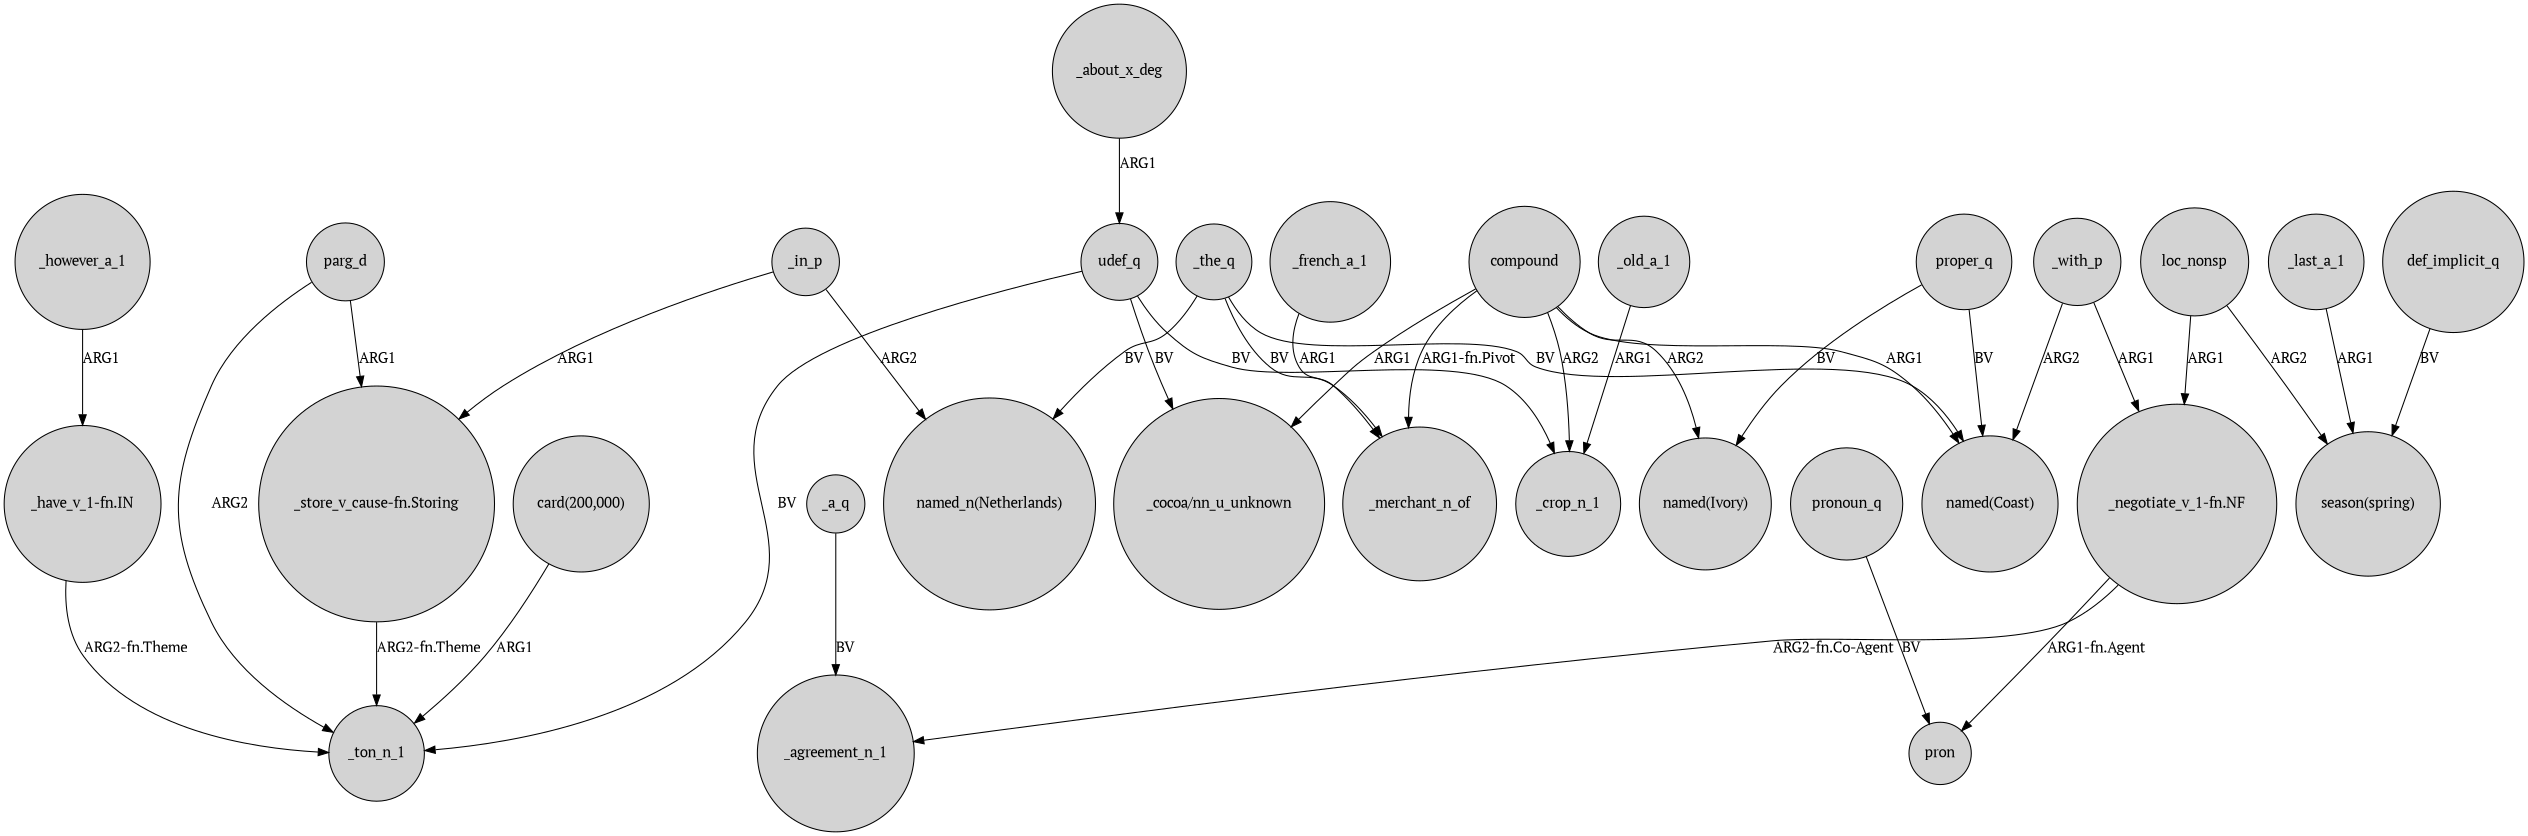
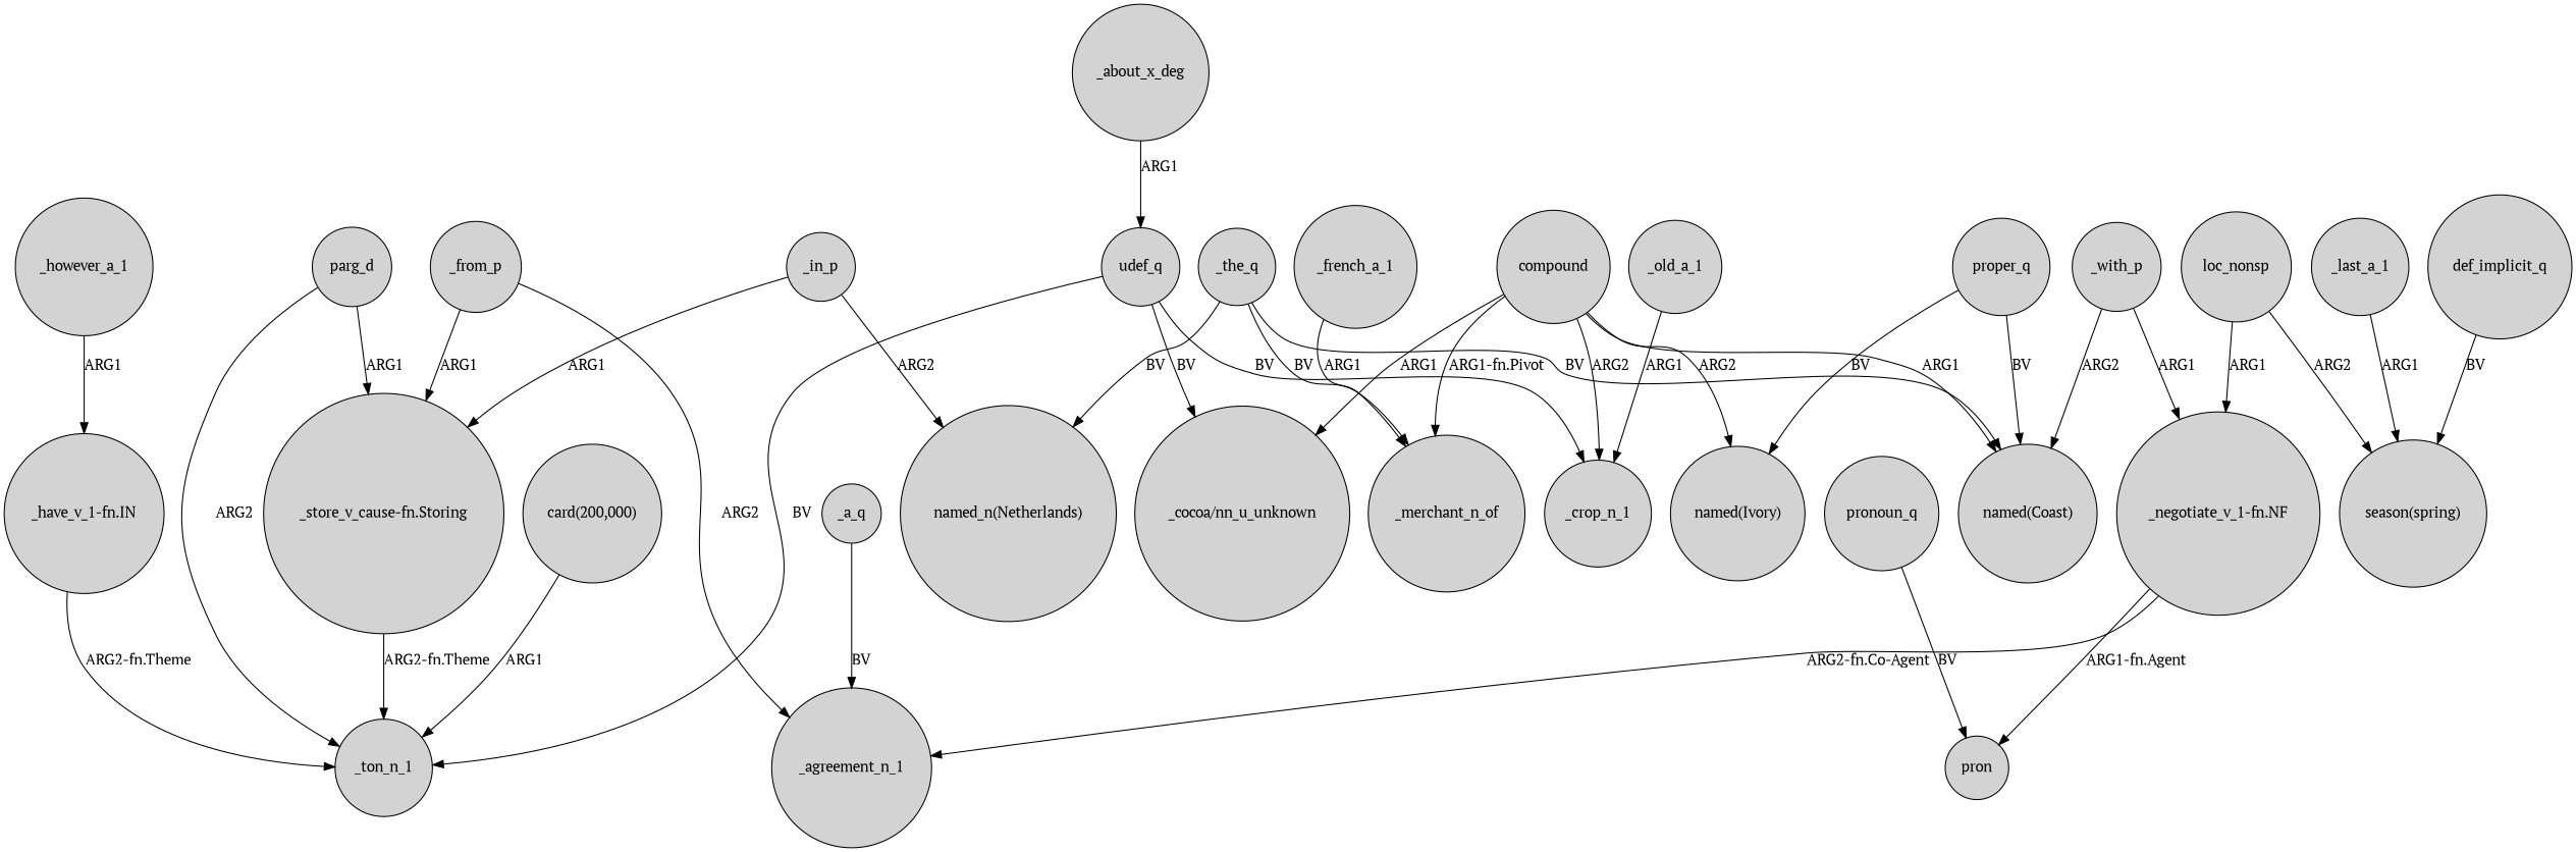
  digraph {
    fontname="PT Serif"
    node [fontname="PT Serif" shape=circle style=filled]
    edge [fontname="PT Serif"]
    "_have_v_1-fn.IN"
    _ton_n_1
    _the_q
    _merchant_n_of
    "named(Coast)"
    "named_n(Netherlands)"
    _however_a_1
    compound
    "_cocoa/nn_u_unknown"
    _crop_n_1
    "named(Ivory)"
    loc_nonsp
    "season(spring)"
    "_negotiate_v_1-fn.NF"
    _agreement_n_1
    pron
    udef_q
    _in_p
    "_store_v_cause-fn.Storing"
    "card(200,000)"
    _french_a_1
    _about_x_deg
    _with_p
+   _from_p
    pronoun_q
    parg_d
    _a_q
    _last_a_1
    def_implicit_q
    proper_q
    _old_a_1
    "_have_v_1-fn.IN" -> _ton_n_1 [label="ARG2-fn.Theme"]
    _the_q -> _merchant_n_of [label=BV]
    _the_q -> "named(Coast)" [label=BV]
    _the_q -> "named_n(Netherlands)" [label=BV]
    _however_a_1 -> "_have_v_1-fn.IN" [label=ARG1]
    compound -> _merchant_n_of [label="ARG1-fn.Pivot"]
    compound -> "named(Coast)" [label=ARG1]
    compound -> "_cocoa/nn_u_unknown" [label=ARG1]
    compound -> _crop_n_1 [label=ARG2]
    compound -> "named(Ivory)" [label=ARG2]
    loc_nonsp -> "season(spring)" [label=ARG2]
    loc_nonsp -> "_negotiate_v_1-fn.NF" [label=ARG1]
    "_negotiate_v_1-fn.NF" -> _agreement_n_1 [label="ARG2-fn.Co-Agent"]
    "_negotiate_v_1-fn.NF" -> pron [label="ARG1-fn.Agent"]
    udef_q -> _ton_n_1 [label=BV]
    udef_q -> "_cocoa/nn_u_unknown" [label=BV]
    udef_q -> _crop_n_1 [label=BV]
    _in_p -> "named_n(Netherlands)" [label=ARG2]
    _in_p -> "_store_v_cause-fn.Storing" [label=ARG1]
    "_store_v_cause-fn.Storing" -> _ton_n_1 [label="ARG2-fn.Theme"]
    "card(200,000)" -> _ton_n_1 [label=ARG1]
    _french_a_1 -> _merchant_n_of [label=ARG1]
    _about_x_deg -> udef_q [label=ARG1]
    _with_p -> "named(Coast)" [label=ARG2]
    _with_p -> "_negotiate_v_1-fn.NF" [label=ARG1]
+   _from_p -> _agreement_n_1 [label=ARG2]
+   _from_p -> "_store_v_cause-fn.Storing" [label=ARG1]
    pronoun_q -> pron [label=BV]
    parg_d -> _ton_n_1 [label=ARG2]
    parg_d -> "_store_v_cause-fn.Storing" [label=ARG1]
    _a_q -> _agreement_n_1 [label=BV]
    _last_a_1 -> "season(spring)" [label=ARG1]
    def_implicit_q -> "season(spring)" [label=BV]
    proper_q -> "named(Coast)" [label=BV]
    proper_q -> "named(Ivory)" [label=BV]
    _old_a_1 -> _crop_n_1 [label=ARG1]
  }
